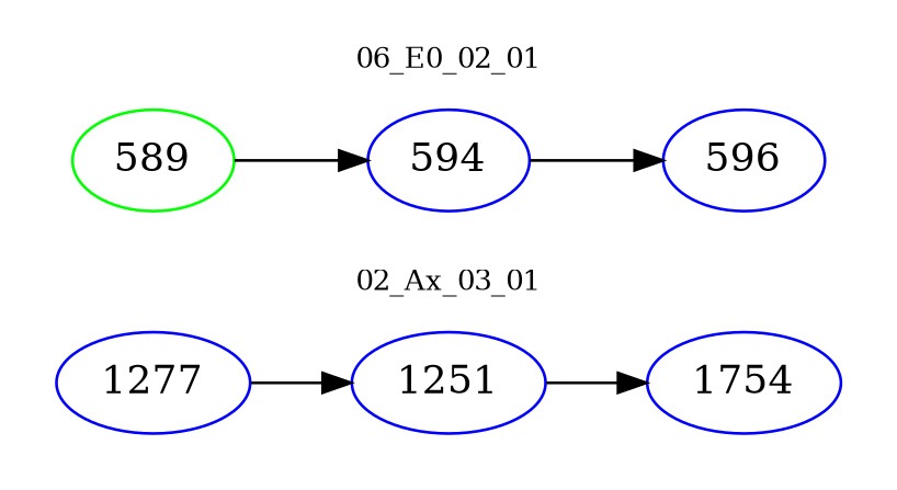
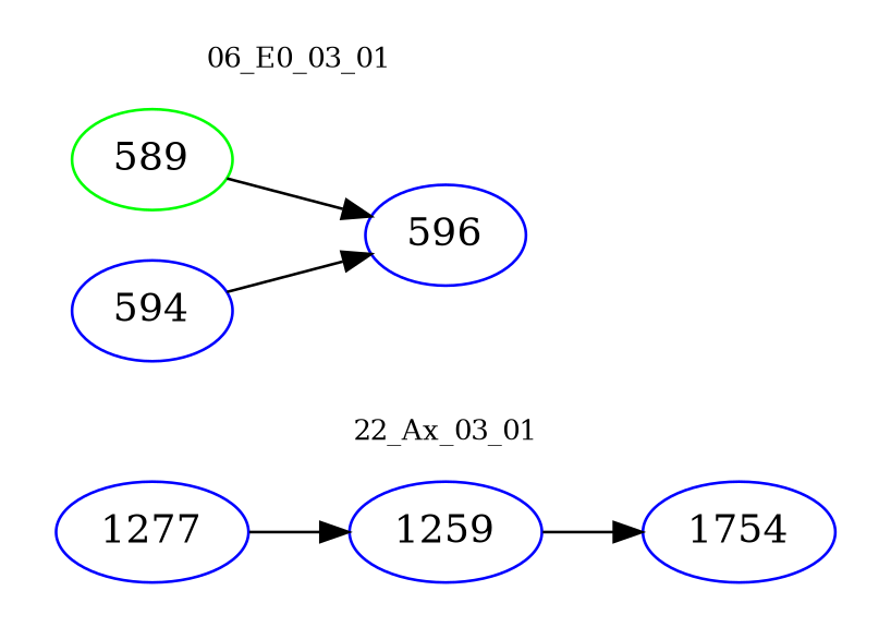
  digraph {
    rankdir=LR
    node [color=blue]
    edge [color=black]
    n1 [label=1277]
-   n2 [label=1251]
+   n2 [label=1259]
    n3 [label=1754]
    n4 [color=green label=589]
    n5 [label=594]
    n6 [label=596]
    subgraph cluster_1 {
      color=white
      fontsize=10
-     label="02_Ax_03_01"
+     label="22_Ax_03_01"
      n1
      n2
      n3
    }
    subgraph cluster_2 {
      color=white
      fontsize=10
-     label="06_E0_02_01"
+     label="06_E0_03_01"
      n4
      n5
      n6
    }
    n1 -> n2
    n2 -> n3
-   n4 -> n5
+   n4 -> n6
    n5 -> n6
  }
